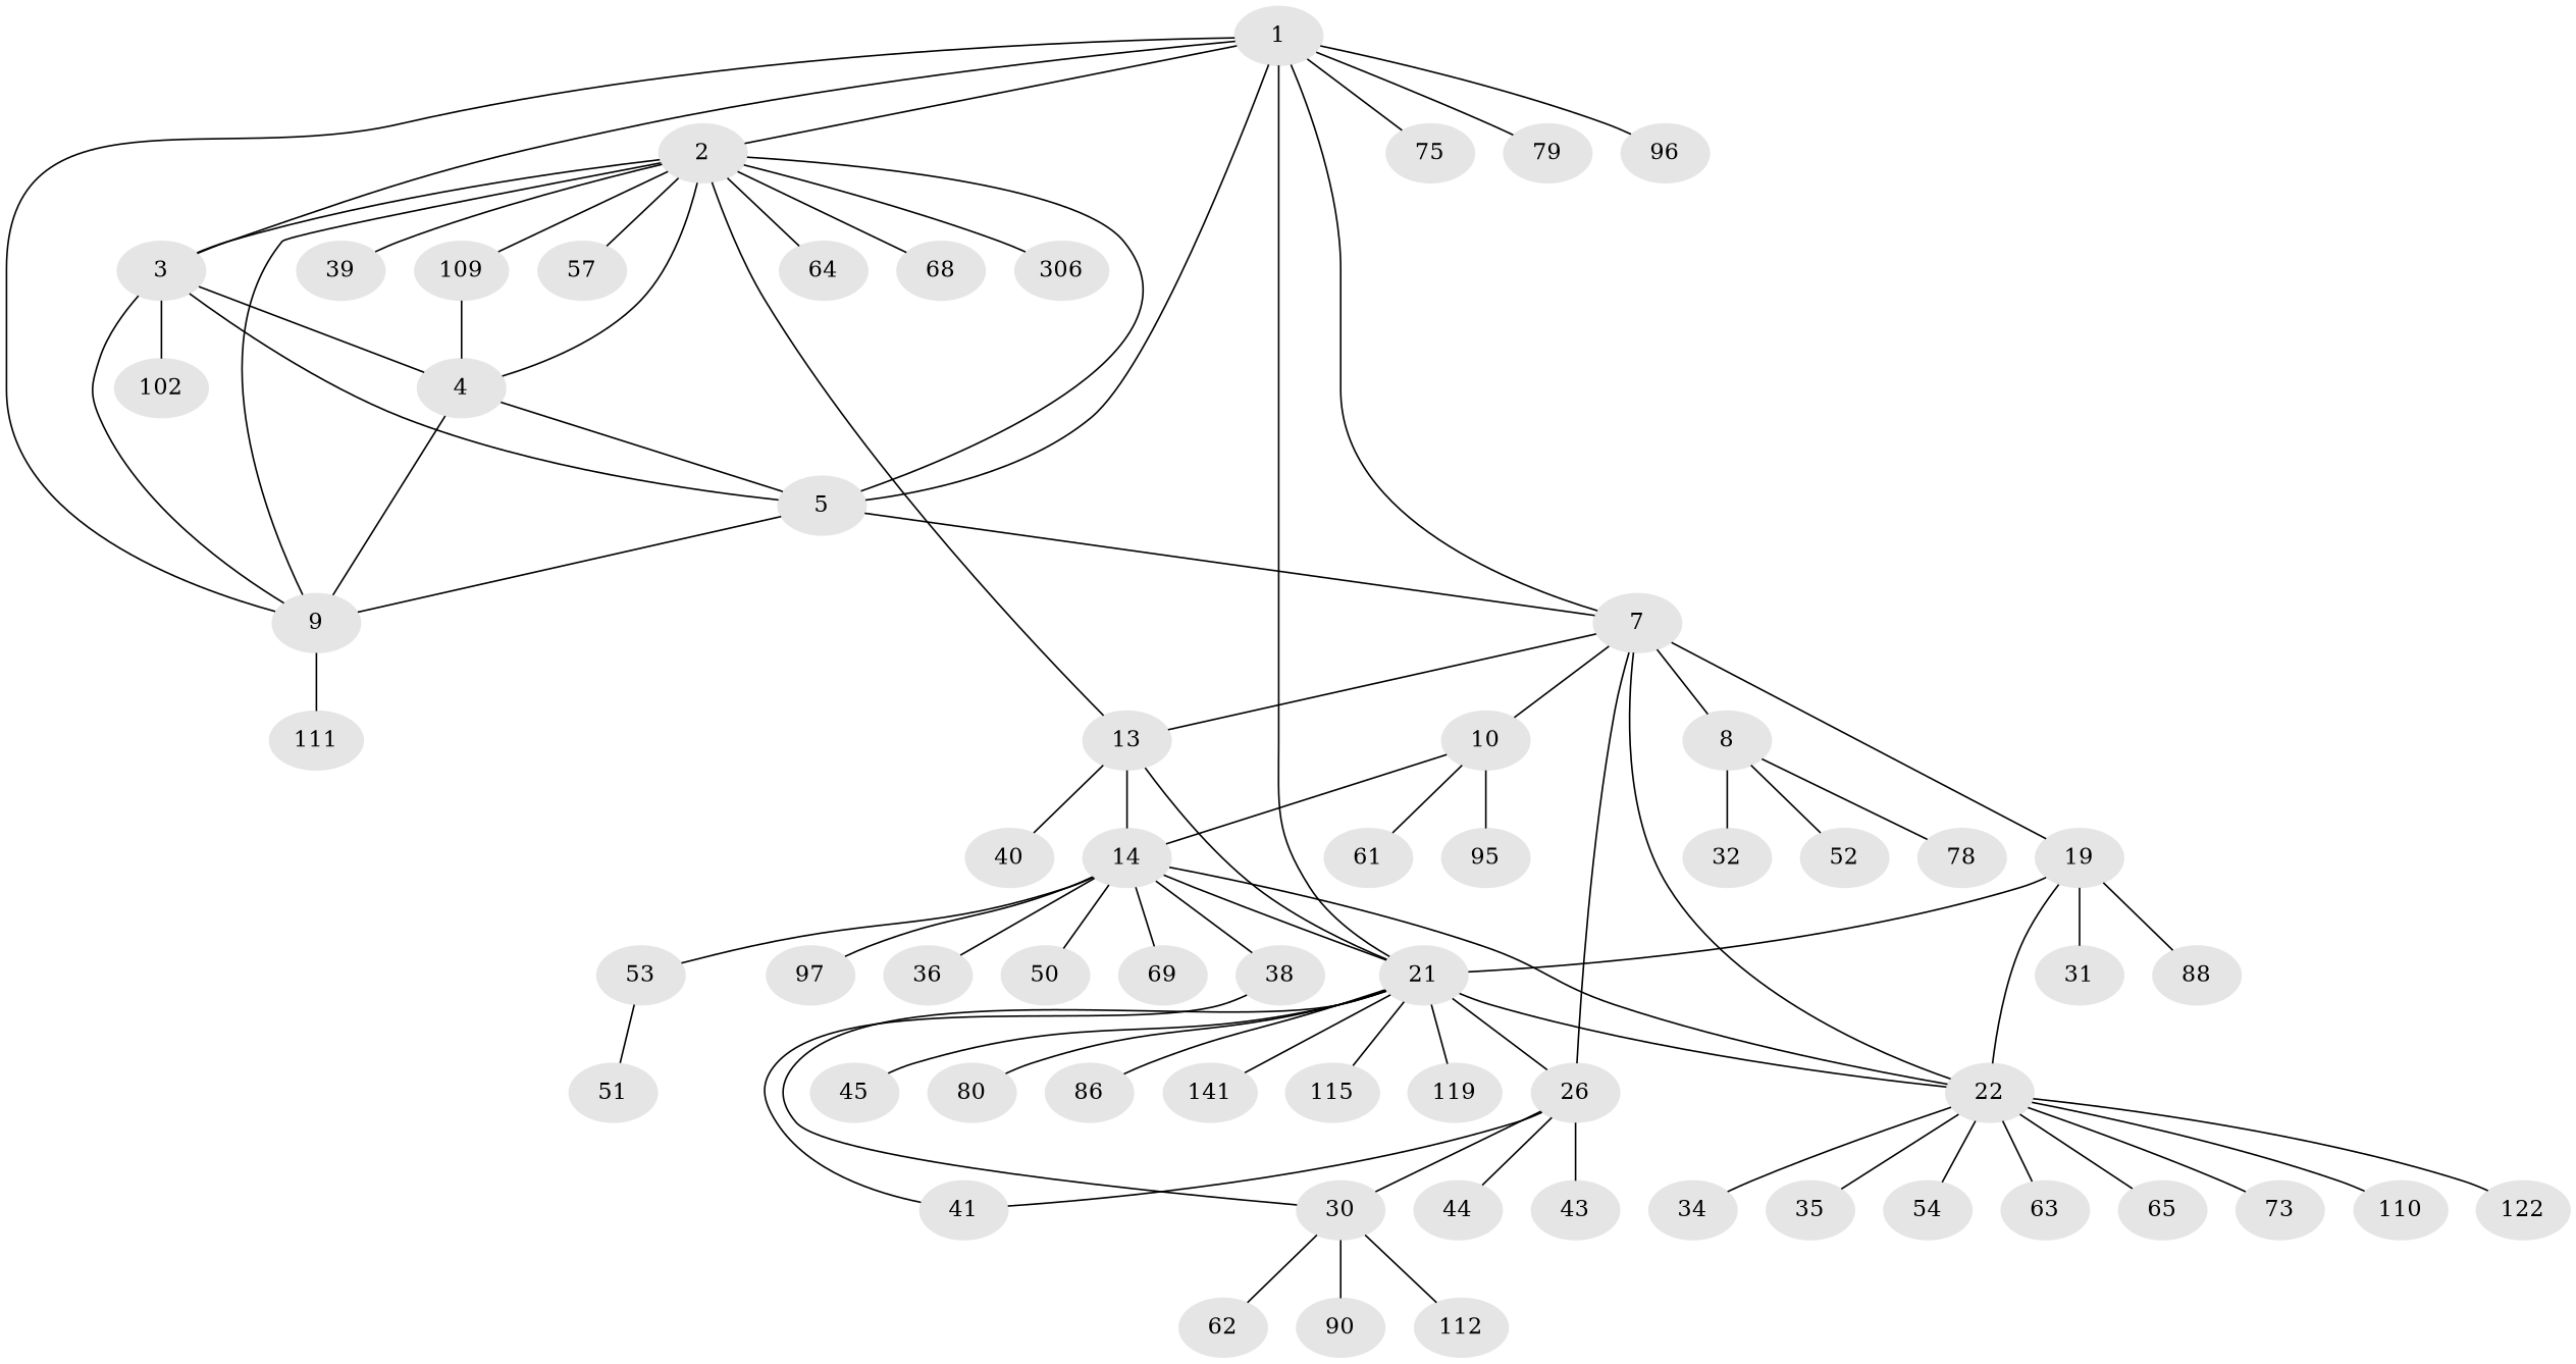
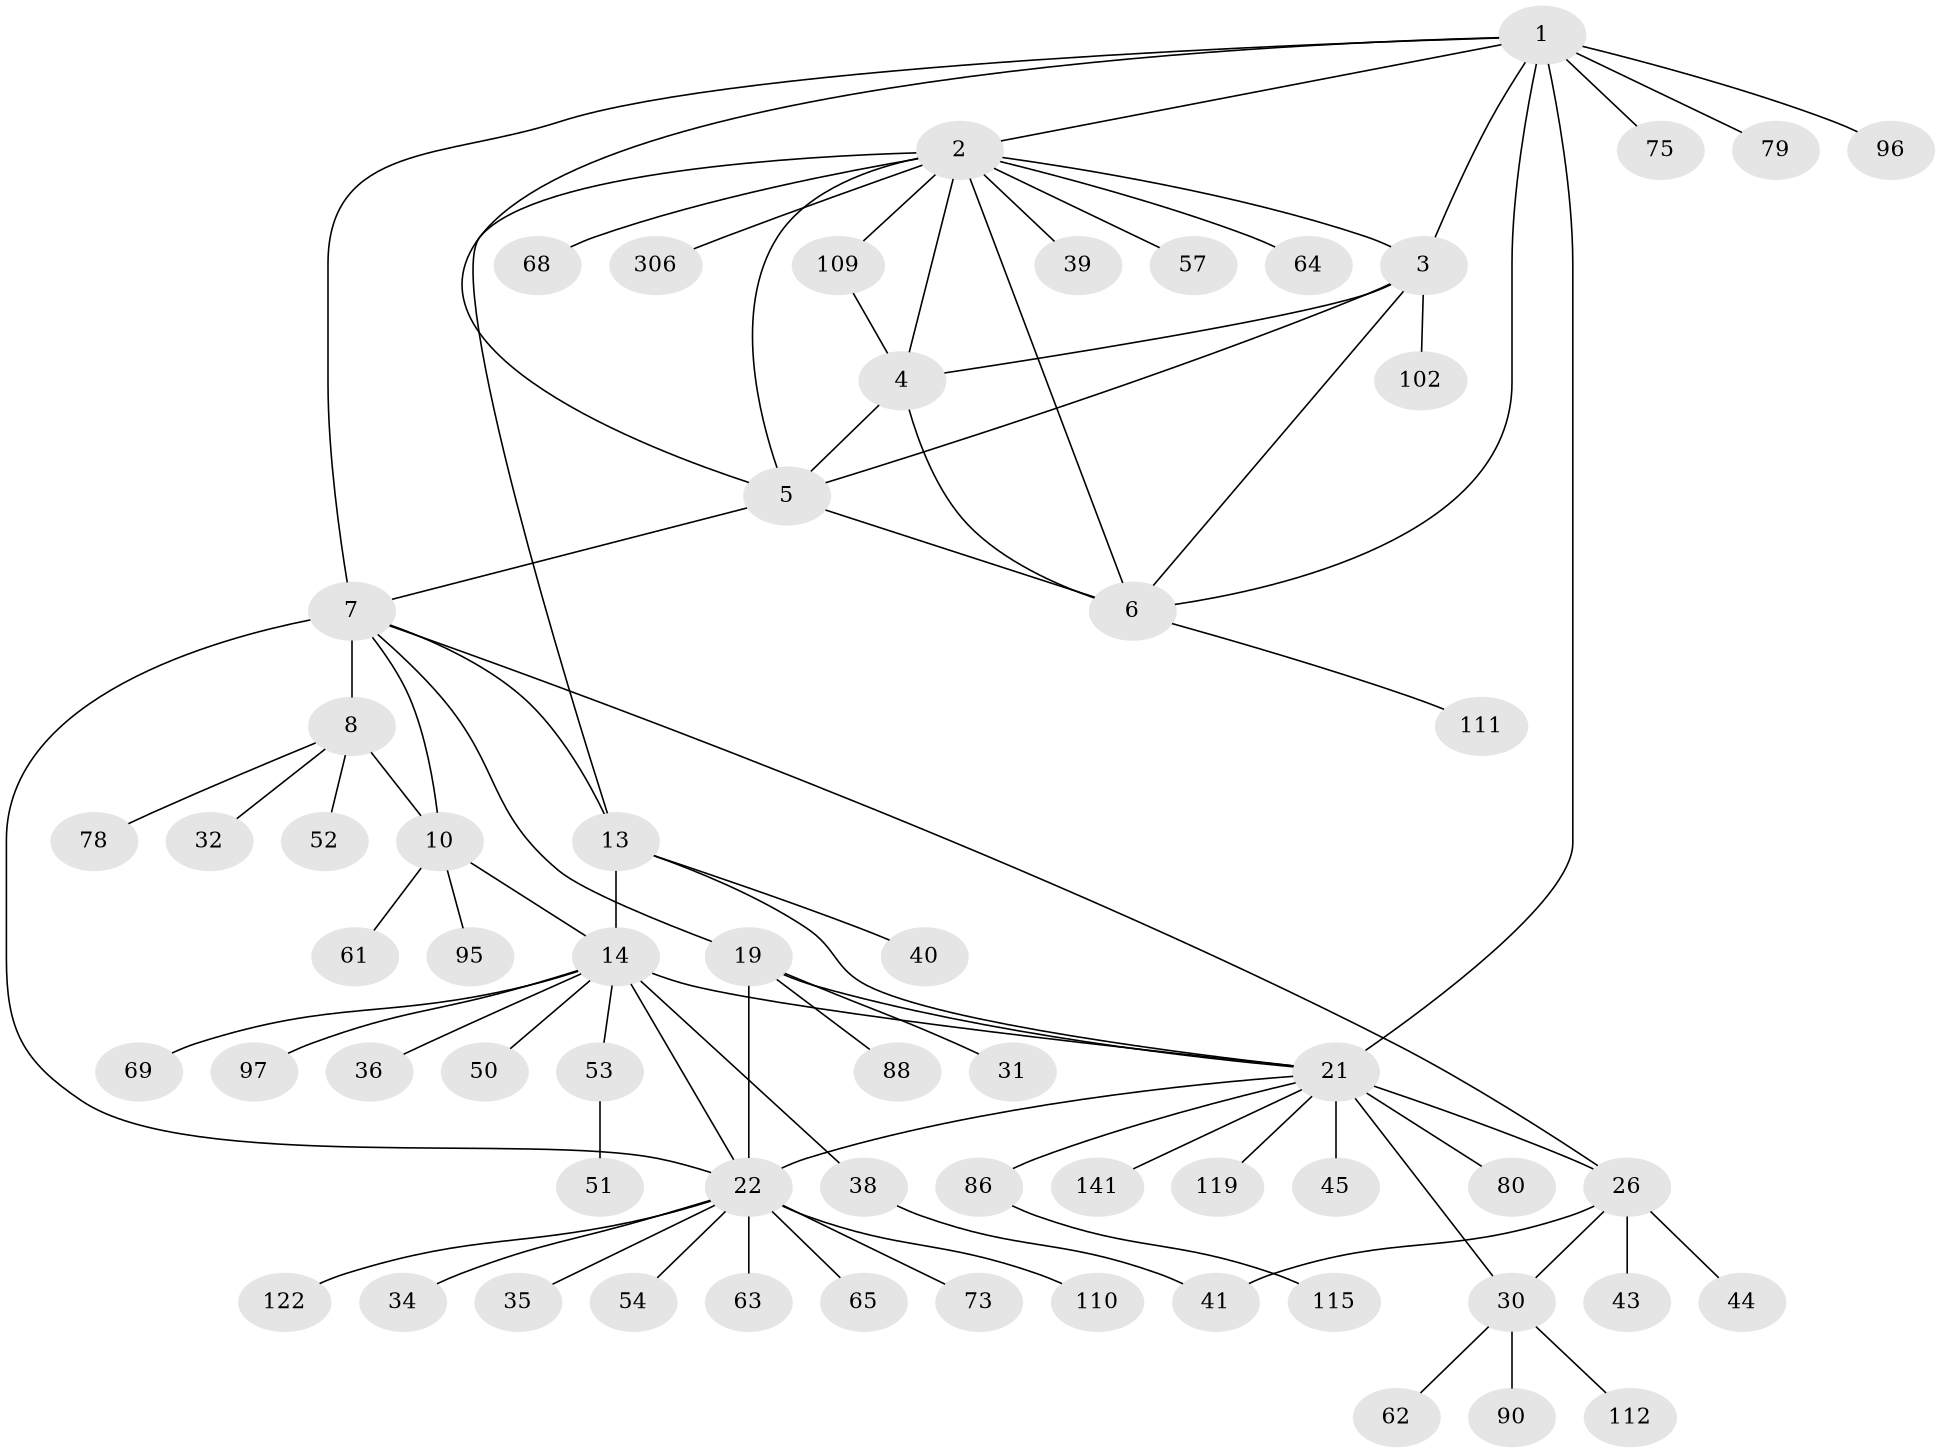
  graph {
    node [color=gray90 style=filled]
    1
    2
    3
    5 [super="+91+84+125"]
-   6 [label=9]
+   6
    7 [super="+9+33"]
    21 [super="+48+28+42"]
    75
    79
    96
    4
    13 [super="+124+46+16"]
    39
    57 [super="+74"]
    64
    68 [super="+113"]
    n17 [label=306]
    109
    102
    111
    8 [super="+12"]
    10
    19 [super="+20"]
    22 [super="+23"]
    n25 [label=26 super="+26+116+27"]
    30 [super="+66"]
    45
    80
    86 [super="+121"]
    n30 [label=141]
    115
    119
    14 [super="+15"]
    40
    32
    52
    78
    61 [super="+114+117+70"]
    95
    31
    88
    34
    35
    54
    63
    65
    73
    110
    122
    41
    43
    44
    36 [super="+59+92+55"]
    38 [super="+60"]
    50
    53
    69
    97
    51
    62
    90 [super="+103"]
    112
    1 -- 2
    1 -- 3
    1 -- 5
    1 -- 6
    1 -- 7
    1 -- 21 [weight=2]
    1 -- 75
    1 -- 79
    1 -- 96
    2 -- 3
    2 -- 5
    2 -- 6
    2 -- 4
    2 -- 13
    2 -- 39
    2 -- 57
    2 -- 64
    2 -- 68
    2 -- n17
    2 -- 109
    3 -- 5
    3 -- 6
    3 -- 4
    3 -- 102
    5 -- 6
    5 -- 7
    6 -- 111
    7 -- 13 [weight=2]
    7 -- 8 [weight=6]
    7 -- 10 [weight=3]
    7 -- 19
    7 -- 22 [weight=2]
    7 -- n25
    21 -- 22 [weight=4]
    21 -- n25 [weight=6]
    21 -- 30 [weight=2]
    21 -- 45
    21 -- 80
    21 -- 86
    21 -- n30
-   21 -- 115
+   86 -- 115
    21 -- 119
    4 -- 5
    4 -- 6
    13 -- 21
    13 -- 14 [weight=9]
    13 -- 40
    109 -- 4
+   8 -- 10 [weight=2]
    8 -- 32
    8 -- 52
    8 -- 78
    10 -- 14
    10 -- 61
    10 -- 95
    19 -- 21 [weight=2]
    19 -- 22 [weight=6]
    19 -- 31
    19 -- 88
    22 -- 34
    22 -- 35
    22 -- 54
    22 -- 63
    22 -- 65
    22 -- 73
    22 -- 110
    22 -- 122
    n25 -- 30 [weight=3]
    n25 -- 41
    n25 -- 43
    n25 -- 44
    30 -- 62
    30 -- 90
    30 -- 112
    14 -- 21
    14 -- 22
    14 -- 36
    14 -- 38
    14 -- 50
    14 -- 53
    14 -- 69
    14 -- 97
    38 -- 41
    53 -- 51
  }
